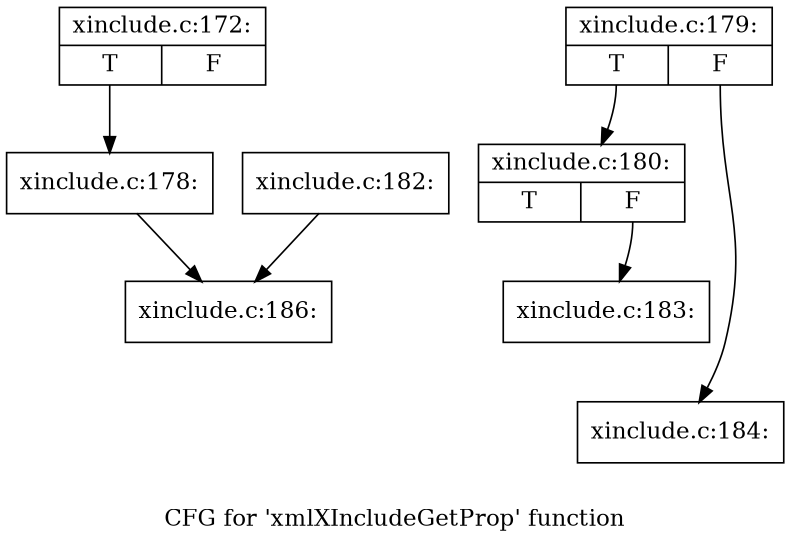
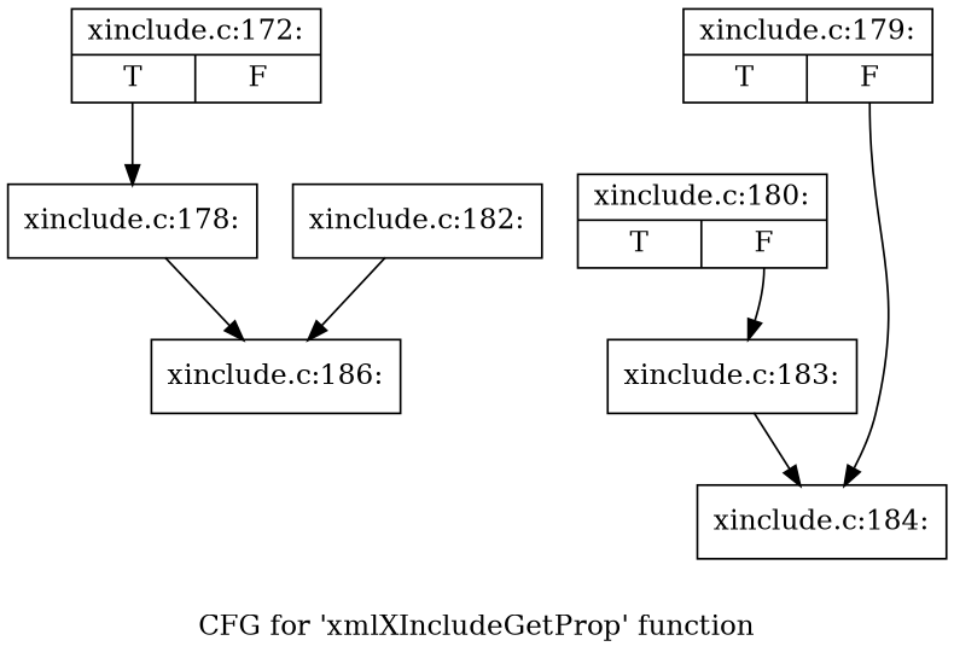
  digraph {
    label="CFG for 'xmlXIncludeGetProp' function"
    node [shape=record]
    n1 [label="{xinclude.c:172:|{<s0>T|<s1>F}}"]
    n2 [label="{xinclude.c:178:}"]
    n3 [label="{xinclude.c:186:}"]
    n4 [label="{xinclude.c:179:|{<s0>T|<s1>F}}"]
    n5 [label="{xinclude.c:180:|{<s0>T|<s1>F}}"]
    n6 [label="{xinclude.c:184:}"]
    n7 [label="{xinclude.c:183:}"]
    n8 [label="{xinclude.c:182:}"]
    n1 -> n2 [tailport=s0]
    n2 -> n3
-   n4 -> n5 [tailport=s0]
    n4 -> n6 [tailport=s1]
    n5 -> n7 [tailport=s1]
+   n7 -> n6
    n8 -> n3
  }
